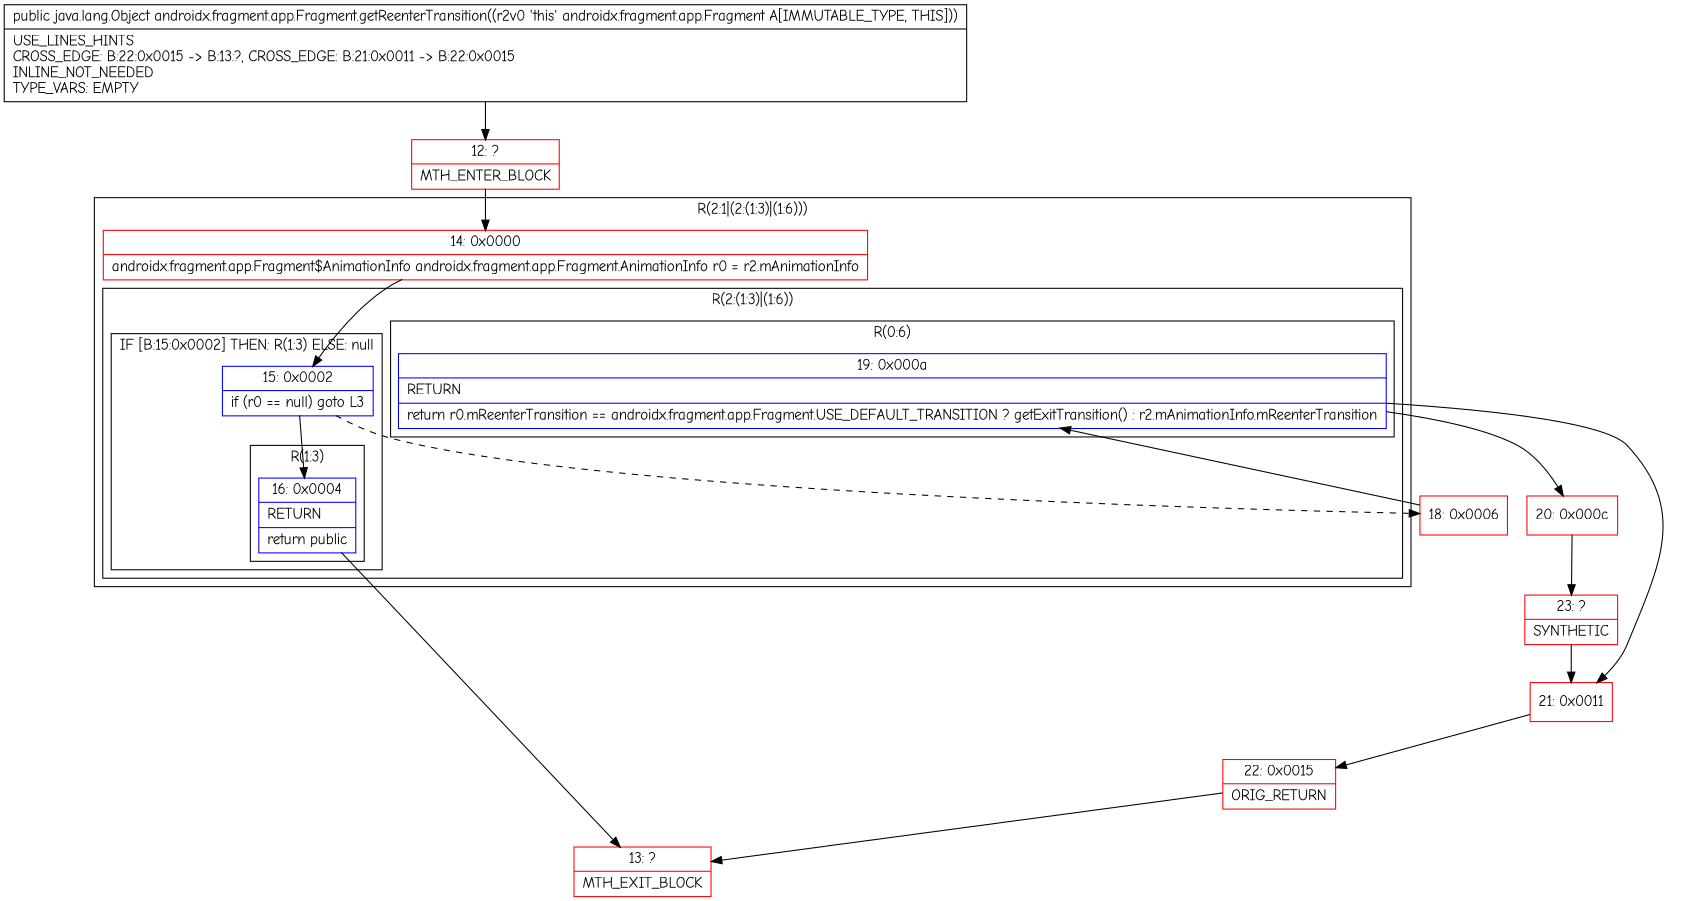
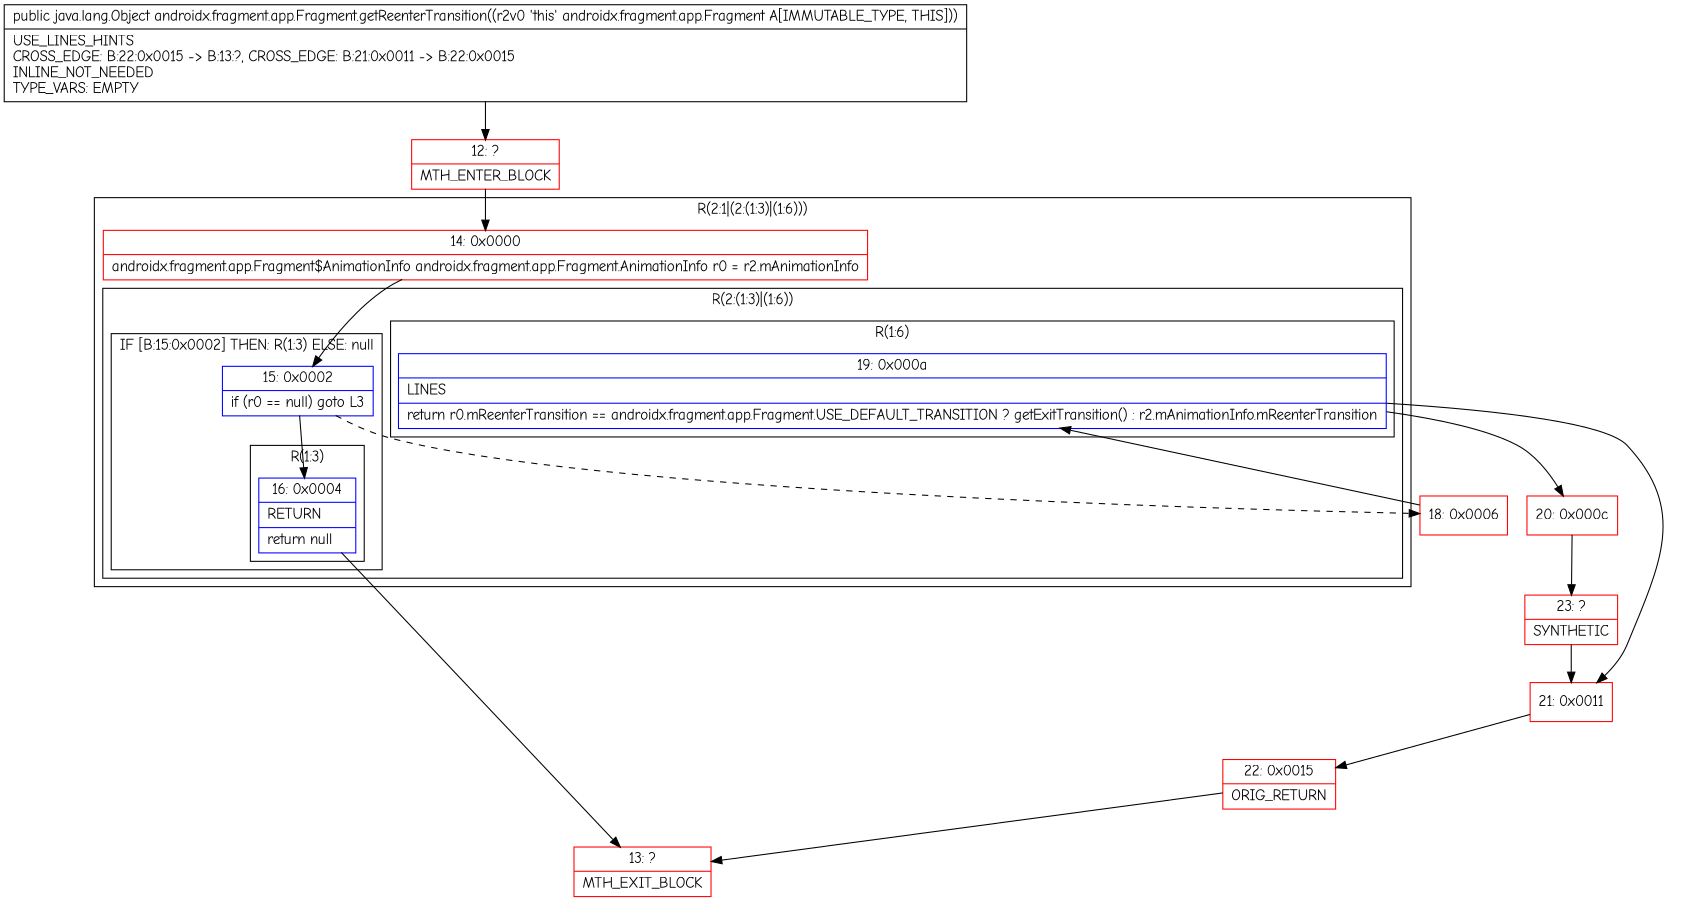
  digraph {
    fontname="Comic Neue"
    node [color=red fontname="Comic Neue" shape=record]
    edge [fontname="Comic Neue"]
-   n1 [color=blue label="{16\:\ 0x0004|RETURN\l|return public\l}"]
+   n1 [color=blue label="{16\:\ 0x0004|RETURN\l|return null\l}"]
    n2 [color=blue label="{15\:\ 0x0002|if (r0 == null) goto L3\l}"]
-   n3 [color=blue label="{19\:\ 0x000a|RETURN\l|return r0.mReenterTransition == androidx.fragment.app.Fragment.USE_DEFAULT_TRANSITION ? getExitTransition() : r2.mAnimationInfo.mReenterTransition\l}"]
+   n3 [color=blue label="{19\:\ 0x000a|LINES\l|return r0.mReenterTransition == androidx.fragment.app.Fragment.USE_DEFAULT_TRANSITION ? getExitTransition() : r2.mAnimationInfo.mReenterTransition\l}"]
    n4 [label="{14\:\ 0x0000|androidx.fragment.app.Fragment$AnimationInfo androidx.fragment.app.Fragment.AnimationInfo r0 = r2.mAnimationInfo\l}"]
    n5 [label="{13\:\ ?|MTH_EXIT_BLOCK\l}"]
    n6 [label="{18\:\ 0x0006}"]
    n7 [label="{20\:\ 0x000c}"]
    n8 [label="{21\:\ 0x0011}"]
    n9 [label="{23\:\ ?|SYNTHETIC\l}"]
    n10 [label="{22\:\ 0x0015|ORIG_RETURN\l}"]
    n11 [label="{12\:\ ?|MTH_ENTER_BLOCK\l}"]
    n12 [label="{public java.lang.Object androidx.fragment.app.Fragment.getReenterTransition((r2v0 'this' androidx.fragment.app.Fragment A[IMMUTABLE_TYPE, THIS]))  | USE_LINES_HINTS\lCROSS_EDGE: B:22:0x0015 \-\> B:13:?, CROSS_EDGE: B:21:0x0011 \-\> B:22:0x0015\lINLINE_NOT_NEEDED\lTYPE_VARS: EMPTY\l}" color=""]
    subgraph cluster_1 {
      label="R(2:1|(2:(1:3)|(1:6)))"
      n4
      subgraph cluster_2 {
        label="R(2:(1:3)|(1:6))"
        subgraph cluster_3 {
          label="IF [B:15:0x0002] THEN: R(1:3) ELSE: null"
          n2
          subgraph cluster_4 {
            label="R(1:3)"
            n1
          }
        }
        subgraph cluster_5 {
-         label="R(0:6)"
+         label="R(1:6)"
          n3
        }
      }
    }
    n1 -> n5
    n2 -> n1
    n2 -> n6 [style=dashed]
    n3 -> n7
    n3 -> n8
    n4 -> n2
    n6 -> n3
    n7 -> n9
    n8 -> n10
    n9 -> n8
    n10 -> n5
    n11 -> n4
    n12 -> n11
  }
